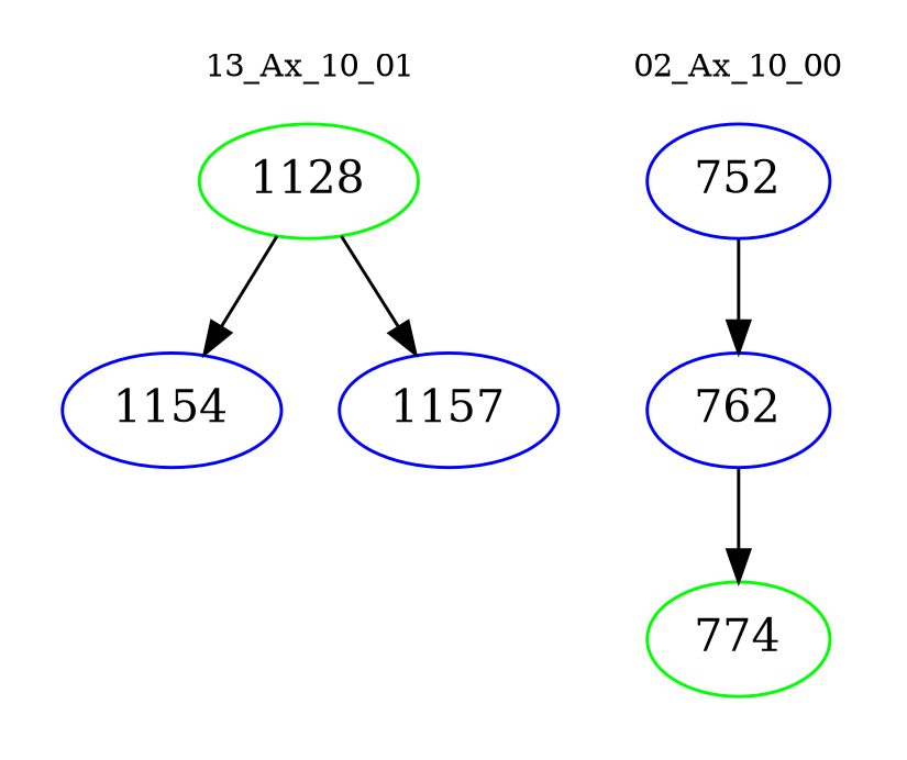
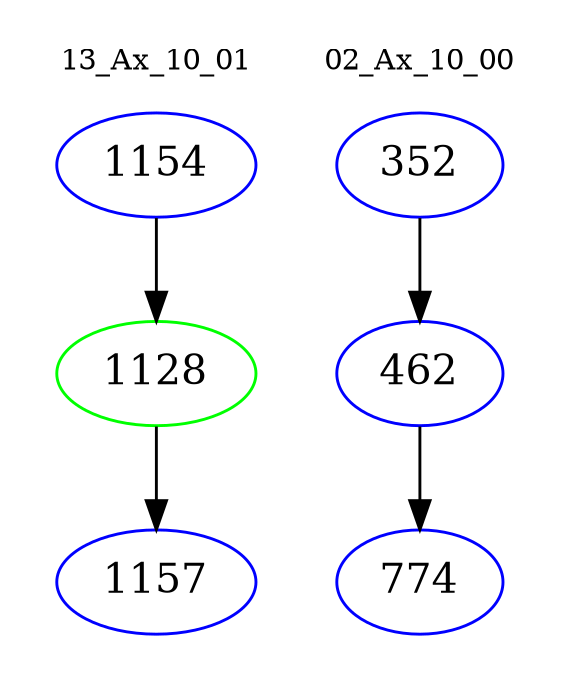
  digraph {
    node [color=blue]
    edge [color=black]
    n1 [label=1154]
    n2 [color=green label=1128]
    n3 [label=1157]
-   n4 [label=762]
-   n5 [label=752]
-   n6 [color=green label=774]
+   n4 [label=462]
+   n5 [label=352]
+   n6 [label=774]
    subgraph cluster_1 {
      color=white
      fontsize=10
      label="13_Ax_10_01"
      n1
      n2
      n3
    }
    subgraph cluster_2 {
      color=white
      fontsize=10
      label="02_Ax_10_00"
      n4
      n5
      n6
    }
-   n2 -> n1
+   n1 -> n2
    n2 -> n3
    n4 -> n6
    n5 -> n4
  }
